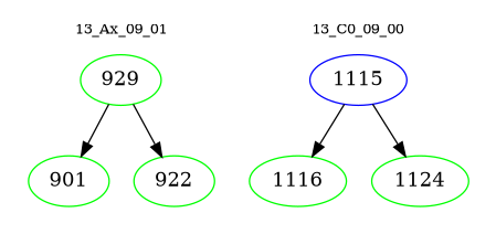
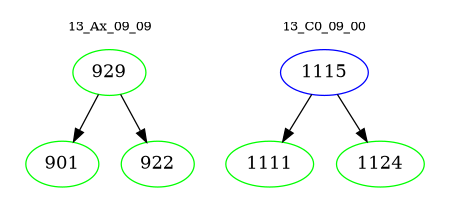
  digraph {
    fontname="DejaVu Serif"
    node [color=green fontname="DejaVu Serif"]
    edge [color=black fontname="DejaVu Serif"]
    n1 [label=929]
    n2 [label=901]
    n3 [label=922]
    n4 [color=blue label=1115]
-   n5 [label=1116]
+   n5 [label=1111]
    n6 [label=1124]
    subgraph cluster_1 {
      color=white
      fontsize=10
-     label="13_Ax_09_01"
+     label="13_Ax_09_09"
      n1
      n2
      n3
    }
    subgraph cluster_2 {
      color=white
      fontsize=10
      label="13_C0_09_00"
      n4
      n5
      n6
    }
    n1 -> n2
    n1 -> n3
    n4 -> n5
    n4 -> n6
  }
